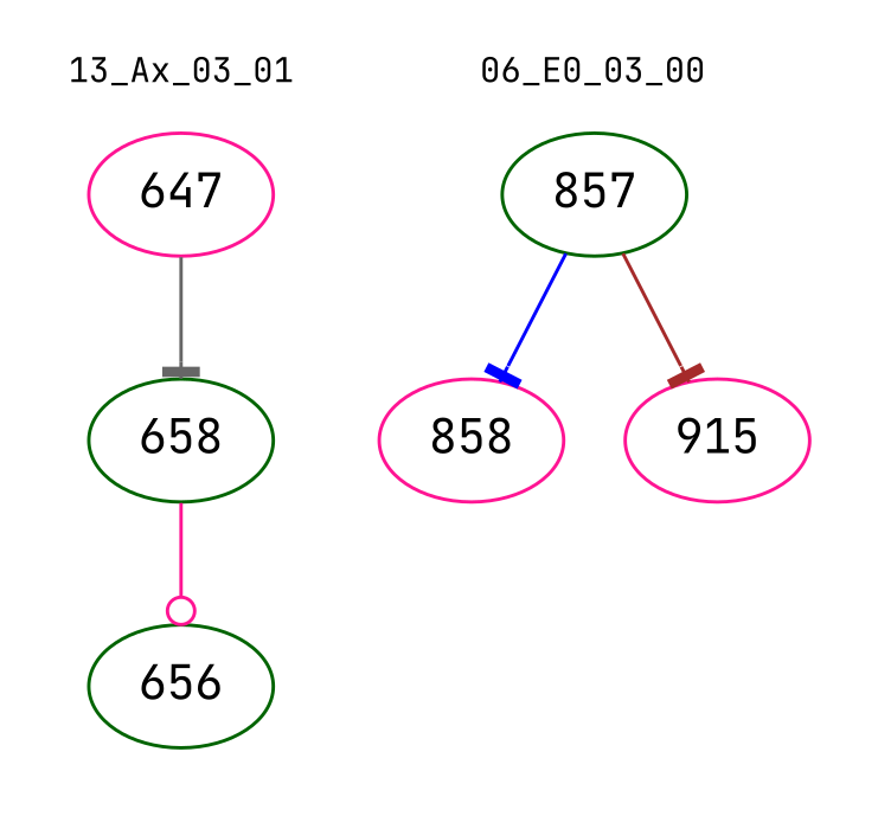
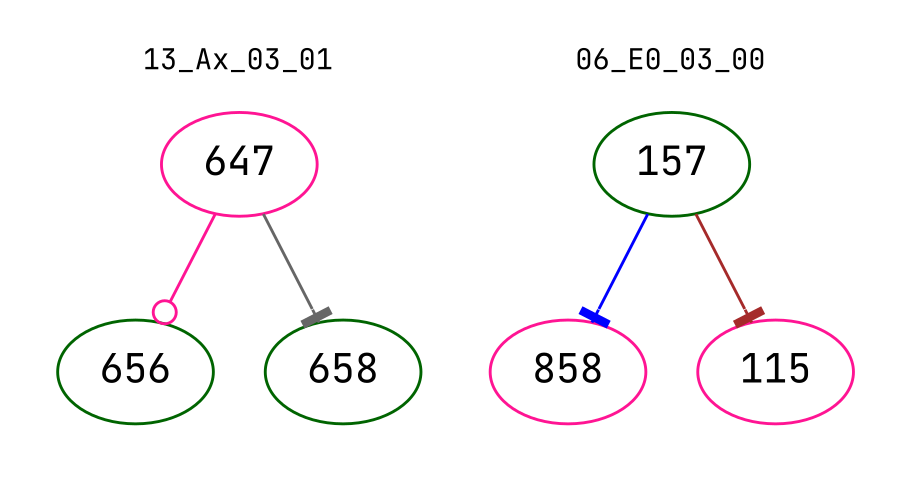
  digraph {
    fontname="JetBrains Mono"
    node [color=deeppink fontname="JetBrains Mono"]
    edge [arrowhead=tee fontname="JetBrains Mono"]
    n1 [label=647]
    n2 [color=darkgreen label=656]
    n3 [color=darkgreen label=658]
-   n4 [color=darkgreen label=857]
+   n4 [color=darkgreen label=157]
    n5 [label=858]
-   n6 [label=915]
+   n6 [label=115]
    subgraph cluster_1 {
      color=white
      fontsize=10
      label="13_Ax_03_01"
      n1
      n2
      n3
    }
    subgraph cluster_2 {
      color=white
      fontsize=10
      label="06_E0_03_00"
      n4
      n5
      n6
    }
-   n3 -> n2 [arrowhead=odot color=deeppink]
+   n1 -> n2 [arrowhead=odot color=deeppink]
    n1 -> n3 [color=gray40]
    n4 -> n5 [color=blue]
    n4 -> n6 [color=brown]
  }
